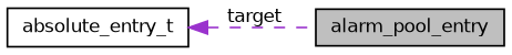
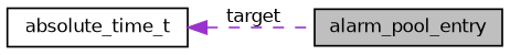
  digraph {
    rankdir=LR
    node [color=black fontname=Helvetica fontsize=10 shape=record style=filled]
    n1 [fillcolor=grey75 fontcolor=black height=0.2 label=alarm_pool_entry width=0.4]
-   n2 [fillcolor=white height=0.2 label=absolute_entry_t width=0.4]
+   n2 [fillcolor=white height=0.2 label=absolute_time_t width=0.4]
    n2 -> n1 [color=darkorchid3 dir=back fontname=Helvetica fontsize=10 label=" target" labelfontname=Helvetica labelfontsize=10 style=dashed]
  }
